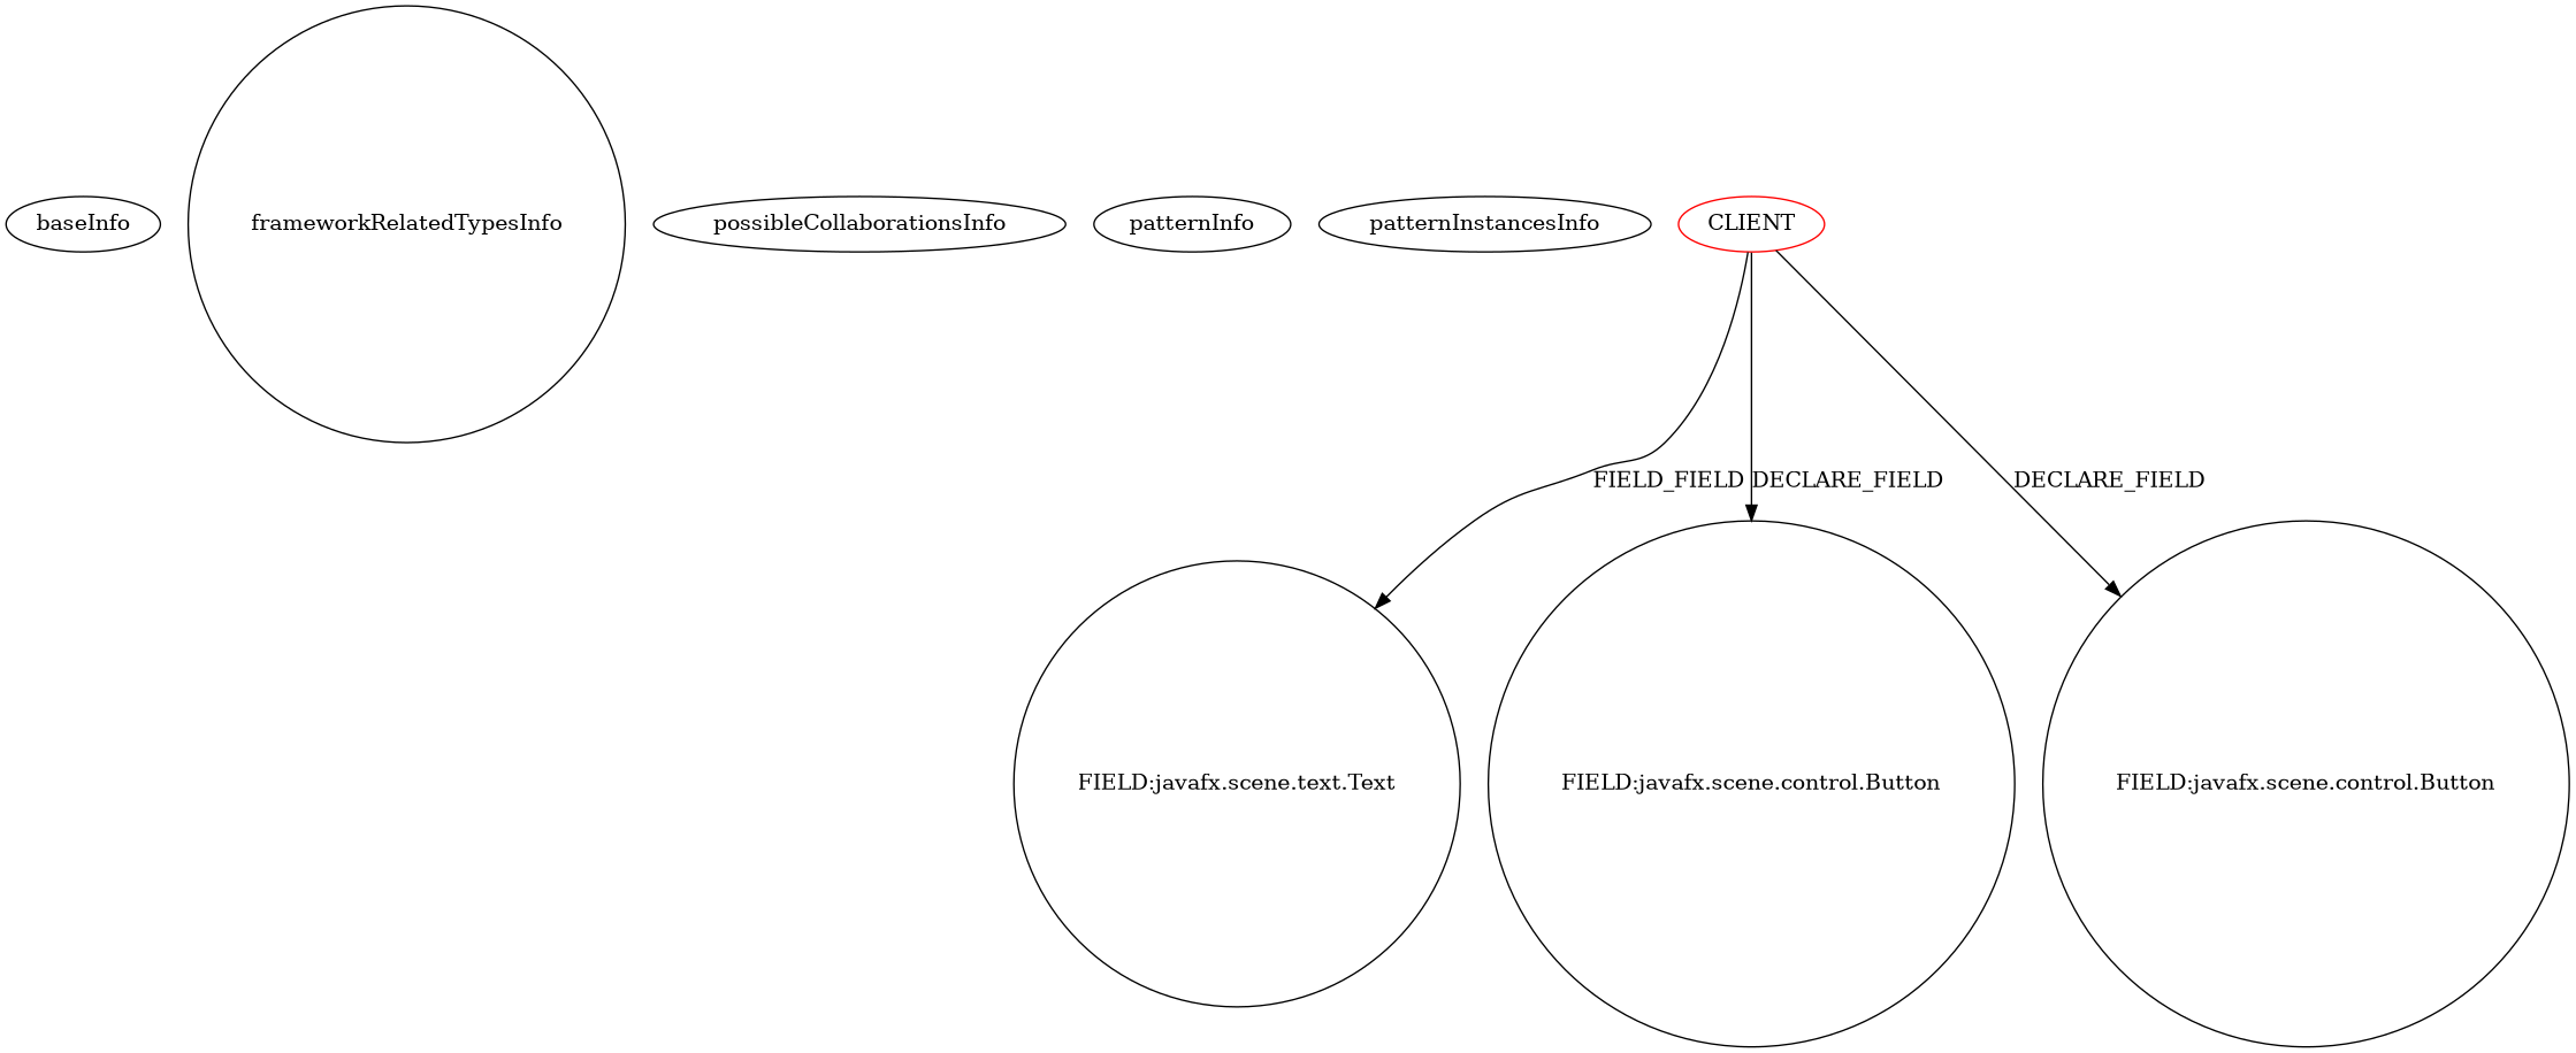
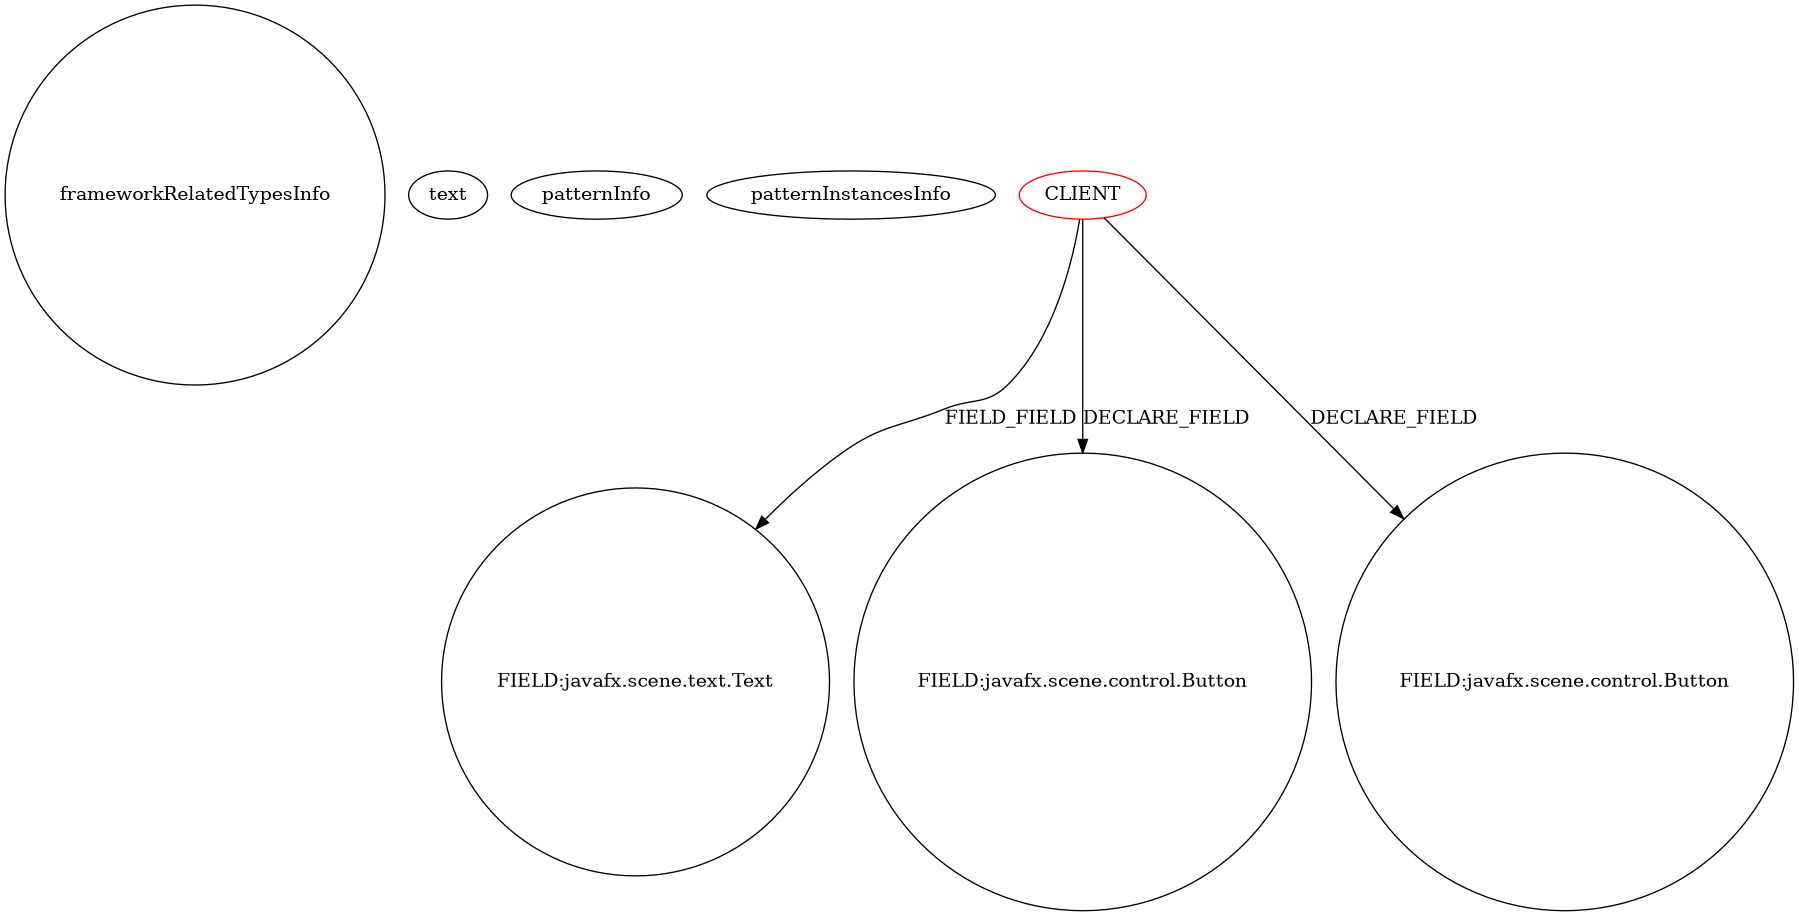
  digraph {
-   baseInfo [category=pattern graphId=662 isAnonymous=false possibleRelation=false]
    frameworkRelatedTypesInfo [shape=circle]
-   possibleCollaborationsInfo
+   possibleCollaborationsInfo [label=text]
    patternInfo [frequency=4.0 patternRootClient=0]
    patternInstancesInfo [0="sushkrish-CityLife~/sushkrish-CityLife/CityLife-master/src/view/StartScene.java~StartScene~4318" 1="JCake-CoupGameProgram~/JCake-CoupGameProgram/CoupGameProgram-master/src/game/remote/PlayerUi.java~PlayerUi~579" 2="djapal-sfvchecker~/djapal-sfvchecker/sfvchecker-master/src/gr/djapal/sfv/SFVCheckerApplication.java~SFVCheckerApplication~2512" 3="sandeepb-CiscoECG~/sandeepb-CiscoECG/CiscoECG-master/src/ciscoECGFrontend/MyController.java~MyController~4063"]
    n6 [isFrameworkType=false label="FIELD:javafx.scene.text.Text" shape=circle vertexType=FIELD_DECLARATION]
    n7 [color=red isFrameworkType=false label=CLIENT vertexType=ROOT_CLIENT_CLASS_DECLARATION]
    n8 [isFrameworkType=false label="FIELD:javafx.scene.control.Button" shape=circle vertexType=FIELD_DECLARATION]
    n9 [isFrameworkType=false label="FIELD:javafx.scene.control.Button" shape=circle vertexType=FIELD_DECLARATION]
    n7 -> n6 [label=FIELD_FIELD]
    n7 -> n8 [label=DECLARE_FIELD]
    n7 -> n9 [label=DECLARE_FIELD]
  }
